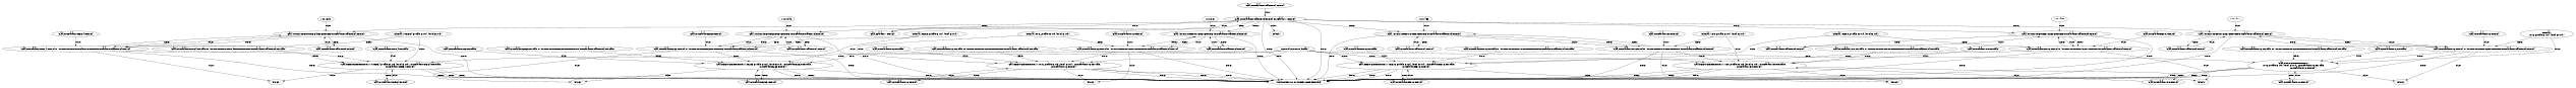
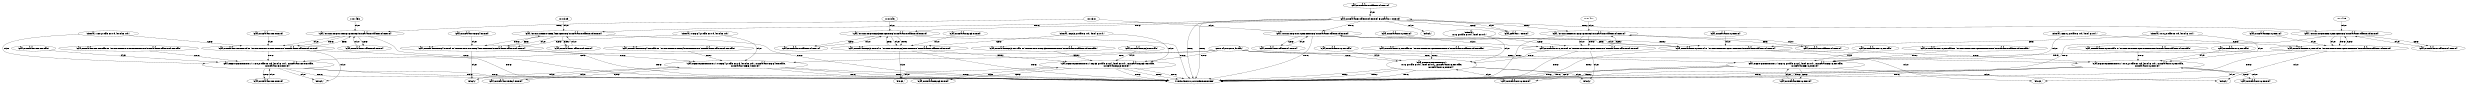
  digraph {
    n1 [label="(Call,m_sParamProfileLevel.eLevel = pParam->eLevel)"]
    n2 [label="(Call,(OMX_VIDEO_MPEG4LEVELTYPE)m_sParamProfileLevel.eLevel)"]
    n3 [label="(Call,(OMX_VIDEO_H263LEVELTYPE)m_sParamProfileLevel.eLevel)"]
    n4 [label="(Call,(OMX_VIDEO_AVCLEVELTYPE)m_sParamProfileLevel.eLevel)"]
    n5 [label="(Call,(OMX_VIDEO_AVCLEVELTYPE)m_sParamProfileLevel.eLevel)"]
    n6 [label="(Call,(OMX_VIDEO_VP8LEVELTYPE)m_sParamProfileLevel.eLevel)"]
    n7 [label="(Call,(OMX_VIDEO_HEVCLEVELTYPE)m_sParamProfileLevel.eLevel)"]
    n8 [label="(Block,)"]
    n9 [label="(Call,pParam->eLevel)"]
-   n10 [label="(MethodReturn,OMX_HEVCLEVELTYPE)"]
+   n10 [label="(MethodReturn,OMX_ERRORTYPE)"]
    n11 [label="(Call,m_sParamMPEG4.eLevel = (OMX_VIDEO_MPEG4LEVELTYPE)m_sParamProfileLevel.eLevel)"]
    n12 [label="(Call,m_sParamProfileLevel.eLevel)"]
    n13 [label="(Call,m_sParamH263.eLevel = (OMX_VIDEO_H263LEVELTYPE)m_sParamProfileLevel.eLevel)"]
    n14 [label="(Call,m_sParamProfileLevel.eLevel)"]
    n15 [label="(Call,m_sParamAVC.eLevel = (OMX_VIDEO_AVCLEVELTYPE)m_sParamProfileLevel.eLevel)"]
    n16 [label="(Call,m_sParamProfileLevel.eLevel)"]
    n17 [label="(Call,m_sParamAVC.eLevel = (OMX_VIDEO_AVCLEVELTYPE)m_sParamProfileLevel.eLevel)"]
    n18 [label="(Call,m_sParamProfileLevel.eLevel)"]
    n19 [label="(Call,m_sParamVP8.eLevel = (OMX_VIDEO_VP8LEVELTYPE)m_sParamProfileLevel.eLevel)"]
    n20 [label="(Call,m_sParamProfileLevel.eLevel)"]
    n21 [label="(Call,m_sParamHEVC.eLevel = (OMX_VIDEO_HEVCLEVELTYPE)m_sParamProfileLevel.eLevel)"]
    n22 [label="(Call,m_sParamProfileLevel.eLevel)"]
    n23 [label="(Call,DEBUG_PRINT_LOW(\"MPEG4 profile = %d, level = %d\", m_sParamMPEG4.eProfile,\n                            m_sParamMPEG4.eLevel))"]
    n24 [label="(Block,)"]
    n25 [label="(Call,m_sParamMPEG4.eLevel)"]
    n26 [label="(Call,DEBUG_PRINT_LOW(\"H263 profile = %d, level = %d\", m_sParamH263.eProfile,\n                            m_sParamH263.eLevel))"]
    n27 [label="(Block,)"]
    n28 [label="(Call,m_sParamH263.eLevel)"]
    n29 [label="(Call,DEBUG_PRINT_LOW(\"AVC profile = %d, level = %d\", m_sParamAVC.eProfile,\n                            m_sParamAVC.eLevel))"]
    n30 [label="(Block,)"]
    n31 [label="(Call,m_sParamAVC.eLevel)"]
    n32 [label="(Call,DEBUG_PRINT_LOW(\"\n AVC profile = %d, level = %d\", m_sParamAVC.eProfile,\n                            m_sParamAVC.eLevel))"]
    n33 [label="(Block,)"]
    n34 [label="(Call,m_sParamAVC.eLevel)"]
    n35 [label="(Call,DEBUG_PRINT_LOW(\"VP8 profile = %d, level = %d\", m_sParamVP8.eProfile,\n                            m_sParamVP8.eLevel))"]
    n36 [label="(Block,)"]
    n37 [label="(Call,m_sParamVP8.eLevel)"]
    n38 [label="(Call,DEBUG_PRINT_LOW(\"HEVC profile = %d, level = %d\", m_sParamHEVC.eProfile,\n                            m_sParamHEVC.eLevel))"]
    n39 [label="(Block,)"]
    n40 [label="(Call,m_sParamHEVC.eLevel)"]
    n41 [label="(Call,m_sParamVP8.eLevel)"]
    n42 [label="(Call,m_sParamHEVC.eProfile)"]
    n43 [label="(Call,m_sParamAVC.eProfile = (OMX_VIDEO_AVCPROFILETYPE)m_sParamProfileLevel.eProfile)"]
    n44 [label="(Literal,\"VP8 profile = %d, level = %d\")"]
    n45 [label="(Call,m_sParamVP8.eProfile)"]
    n46 [label="(Literal,\"\n AVC profile = %d, level = %d\")"]
    n47 [label="(Literal,\"MPEG4 profile = %d, level = %d\")"]
    n48 [label="(Call,m_sParamMPEG4.eLevel)"]
    n49 [label="(Call,m_sParamH263.eLevel)"]
    n50 [label="(Literal,\"H263 profile = %d, level = %d\")"]
    n51 [label="(Call,m_sParamAVC.eLevel)"]
    n52 [label="(Call,m_sParamAVC.eProfile = (OMX_VIDEO_AVCPROFILETYPE)m_sParamProfileLevel.eProfile)"]
    n53 [label="(Call,m_sParamMPEG4.eProfile = (OMX_VIDEO_MPEG4PROFILETYPE)m_sParamProfileLevel.eProfile)"]
    n54 [label="(Call,m_sParamVP8.eProfile = (OMX_VIDEO_VP8PROFILETYPE)m_sParamProfileLevel.eProfile)"]
    n55 [label="(Call,m_sParamH263.eProfile)"]
    n56 [label="(Call,m_sParamAVC.eProfile)"]
-   n57 [label="(Call,m_sParamMPEG4.eProfile)"]
    n58 [label="(Call,m_sParamHEVC.eProfile = (OMX_VIDEO_HEVCPROFILETYPE)m_sParamProfileLevel.eProfile)"]
    n59 [label="(Call,m_sParamProfileLevel.eLevel)"]
    n60 [label="(Literal,\"AVC profile = %d, level = %d\")"]
    n61 [label="(Call,m_sParamAVC.eLevel)"]
    n62 [label="(Literal,\"HEVC profile = %d, level = %d\")"]
    n63 [label="(Call,m_sParamH263.eProfile = (OMX_VIDEO_H263PROFILETYPE)m_sParamProfileLevel.eProfile)"]
    n64 [label="(Call,m_sParamHEVC.eLevel)"]
    n65 [label="(ControlStructure,break;)"]
    n66 [label="(Call,m_sParamAVC.eProfile)"]
    1001309
    1001345
    1001381
    1001417
    1001453
    1001489
    n1 -> n2 [label="DDG: "]
    n1 -> n3 [label="DDG: "]
    n1 -> n4 [label="DDG: "]
    n1 -> n5 [label="DDG: "]
-   n1 -> n6 [label="DDG: "]
+   1001381 -> n6 [label="DDG: "]
    n1 -> n7 [label="DDG: "]
    n1 -> n8 [label="AST: "]
    n1 -> n9 [label="CFG: "]
    n1 -> n10 [label="DDG: "]
    n1 -> n10 [label="DDG: "]
    n2 -> n10 [label="DDG: "]
    n2 -> n11 [label="AST: "]
    n2 -> n11 [label="DDG: "]
    n2 -> n12 [label="CFG: "]
    n3 -> n10 [label="DDG: "]
    n3 -> n13 [label="AST: "]
    n3 -> n13 [label="DDG: "]
    n3 -> n14 [label="CFG: "]
    n4 -> n10 [label="DDG: "]
    n4 -> n15 [label="AST: "]
    n4 -> n15 [label="DDG: "]
    n4 -> n16 [label="CFG: "]
    n5 -> n10 [label="DDG: "]
    n5 -> n17 [label="AST: "]
    n5 -> n17 [label="DDG: "]
    n5 -> n18 [label="CFG: "]
    n6 -> n10 [label="CFG: "]
    n6 -> n19 [label="AST: "]
    n6 -> n19 [label="DDG: "]
    n6 -> n20 [label="CFG: "]
    n7 -> n10 [label="DDG: "]
    n7 -> n21 [label="AST: "]
    n7 -> n21 [label="DDG: "]
    n7 -> n22 [label="CFG: "]
    n9 -> n1 [label="AST: "]
    n11 -> n2 [label="CFG: "]
    n11 -> n10 [label="DDG: "]
    n11 -> n23 [label="DDG: "]
    n11 -> n24 [label="AST: "]
    n12 -> n2 [label="AST: "]
    n13 -> n3 [label="CFG: "]
    n13 -> n10 [label="DDG: "]
    n13 -> n26 [label="DDG: "]
    n13 -> n27 [label="AST: "]
    n14 -> n3 [label="AST: "]
    n15 -> n4 [label="CFG: "]
    n15 -> n10 [label="DDG: "]
    n15 -> n29 [label="DDG: "]
    n15 -> n30 [label="AST: "]
    n16 -> n4 [label="AST: "]
    n17 -> n5 [label="CFG: "]
    n17 -> n10 [label="DDG: "]
    n17 -> n32 [label="DDG: "]
    n17 -> n33 [label="AST: "]
    n18 -> n5 [label="AST: "]
    n19 -> n6 [label="CFG: "]
    n19 -> n10 [label="DDG: "]
    n19 -> n35 [label="DDG: "]
    n19 -> n36 [label="AST: "]
    n20 -> n6 [label="AST: "]
    n21 -> n7 [label="CFG: "]
    n21 -> n10 [label="DDG: "]
    n21 -> n38 [label="DDG: "]
    n21 -> n39 [label="AST: "]
    n22 -> n7 [label="AST: "]
    n23 -> n10 [label="DDG: "]
    n23 -> n10 [label="DDG: "]
    n23 -> n10 [label="DDG: "]
    n23 -> n24 [label="AST: "]
    n23 -> n25 [label="CFG: "]
    n25 -> n23 [label="AST: "]
    n26 -> n10 [label="DDG: "]
    n26 -> n10 [label="DDG: "]
    n26 -> n10 [label="DDG: "]
    n26 -> n27 [label="AST: "]
    n26 -> n28 [label="CFG: "]
    n28 -> n26 [label="AST: "]
    n29 -> n10 [label="DDG: "]
    n29 -> n10 [label="DDG: "]
    n29 -> n10 [label="DDG: "]
    n29 -> n30 [label="AST: "]
    n29 -> n31 [label="CFG: "]
    n31 -> n29 [label="AST: "]
    n32 -> n10 [label="DDG: "]
    n32 -> n10 [label="DDG: "]
    n32 -> n10 [label="DDG: "]
    n32 -> n33 [label="AST: "]
    n32 -> n34 [label="CFG: "]
    n34 -> n32 [label="AST: "]
    n35 -> n10 [label="DDG: "]
    n35 -> n10 [label="DDG: "]
    n35 -> n10 [label="DDG: "]
    n35 -> n36 [label="AST: "]
    n35 -> n37 [label="CFG: "]
    n37 -> n35 [label="AST: "]
    n38 -> n10 [label="DDG: "]
    n38 -> n10 [label="DDG: "]
    n38 -> n10 [label="DDG: "]
    n38 -> n39 [label="AST: "]
    n38 -> n40 [label="CFG: "]
    n40 -> n38 [label="AST: "]
    n41 -> n19 [label="AST: "]
    n42 -> n38 [label="AST: "]
    n43 -> n29 [label="DDG: "]
    n44 -> n19 [label="CFG: "]
    n44 -> n35 [label="AST: "]
    n45 -> n35 [label="AST: "]
    n46 -> n17 [label="CFG: "]
    n46 -> n32 [label="AST: "]
    n47 -> n11 [label="CFG: "]
    n47 -> n23 [label="AST: "]
    n48 -> n11 [label="AST: "]
    n49 -> n13 [label="AST: "]
    n50 -> n13 [label="CFG: "]
    n50 -> n26 [label="AST: "]
    n51 -> n15 [label="AST: "]
    n52 -> n32 [label="DDG: "]
    n53 -> n23 [label="DDG: "]
    n54 -> n35 [label="DDG: "]
    n55 -> n26 [label="AST: "]
    n56 -> n32 [label="AST: "]
-   n57 -> n23 [label="AST: "]
    n58 -> n38 [label="DDG: "]
    n59 -> n1 [label="AST: "]
    n60 -> n15 [label="CFG: "]
    n60 -> n29 [label="AST: "]
    n61 -> n17 [label="AST: "]
    n62 -> n21 [label="CFG: "]
    n62 -> n38 [label="AST: "]
    n63 -> n26 [label="DDG: "]
    n64 -> n21 [label="AST: "]
    n65 -> n23 [label="CFG: "]
    n65 -> n26 [label="CFG: "]
    n65 -> n29 [label="CFG: "]
    n65 -> n32 [label="CFG: "]
    n65 -> n35 [label="CFG: "]
    n65 -> n38 [label="CFG: "]
    n66 -> n29 [label="AST: "]
    1001309 -> n2 [label="AST: "]
    1001345 -> n3 [label="AST: "]
    1001381 -> n4 [label="AST: "]
    1001417 -> n5 [label="AST: "]
    1001453 -> n6 [label="AST: "]
    1001489 -> n7 [label="AST: "]
  }
